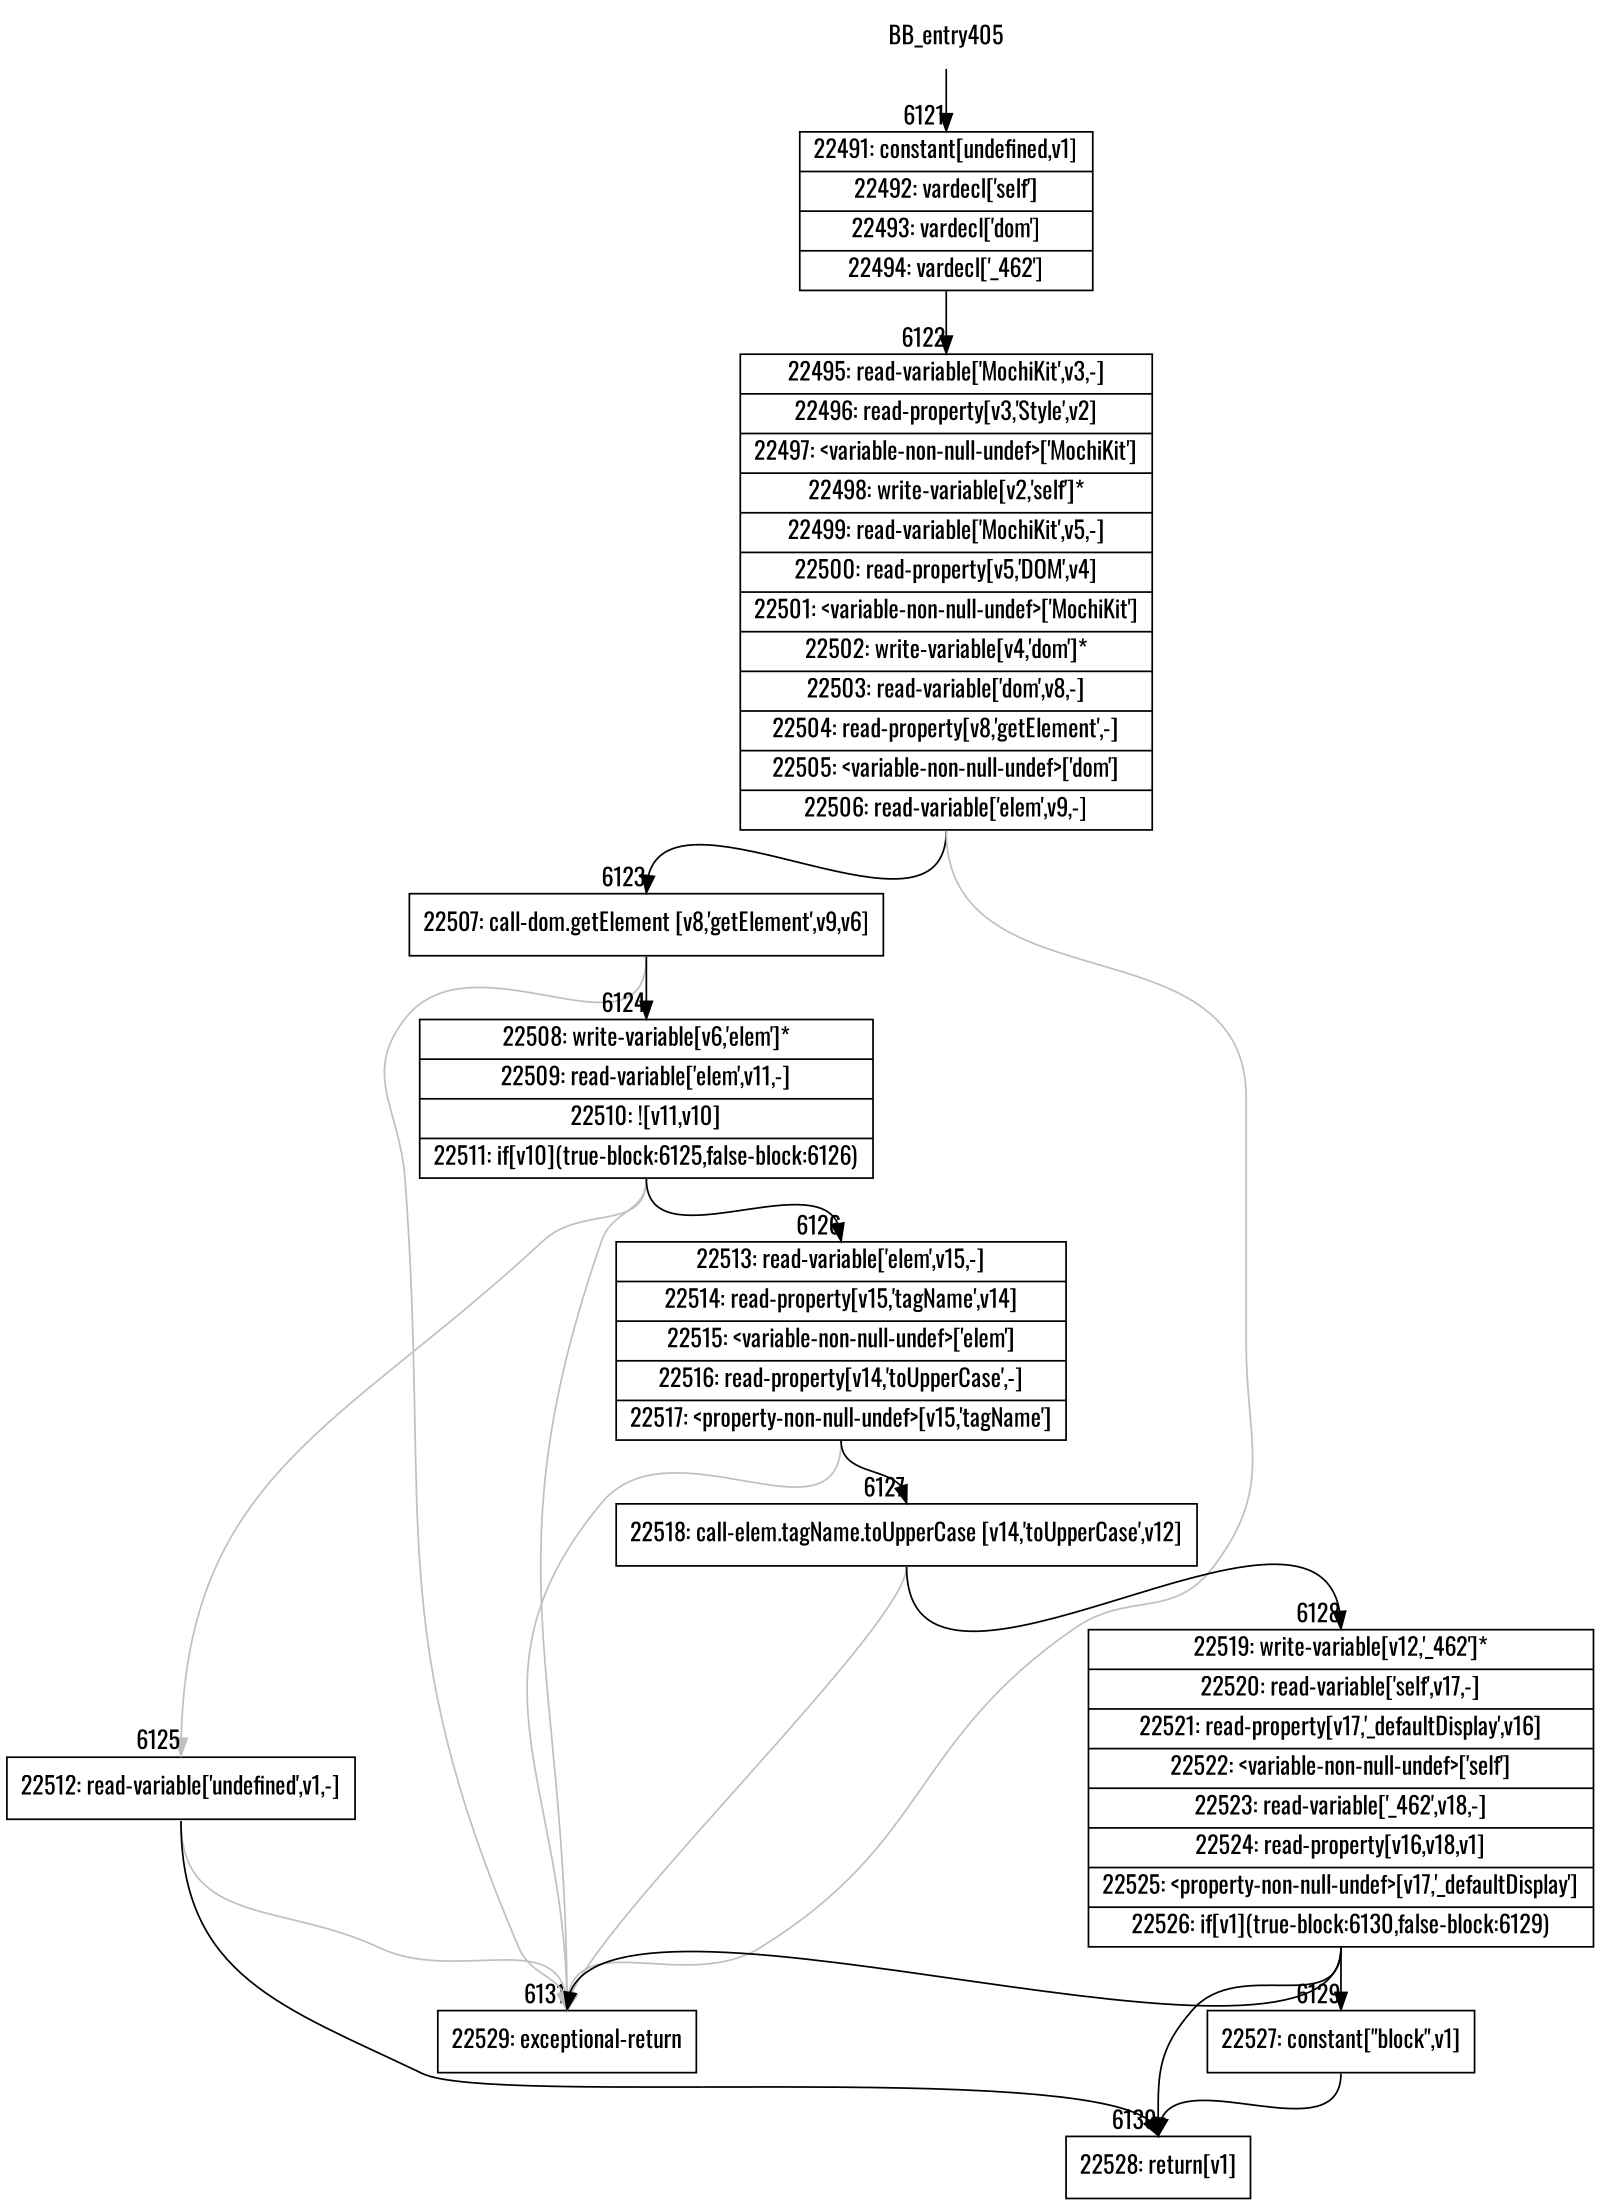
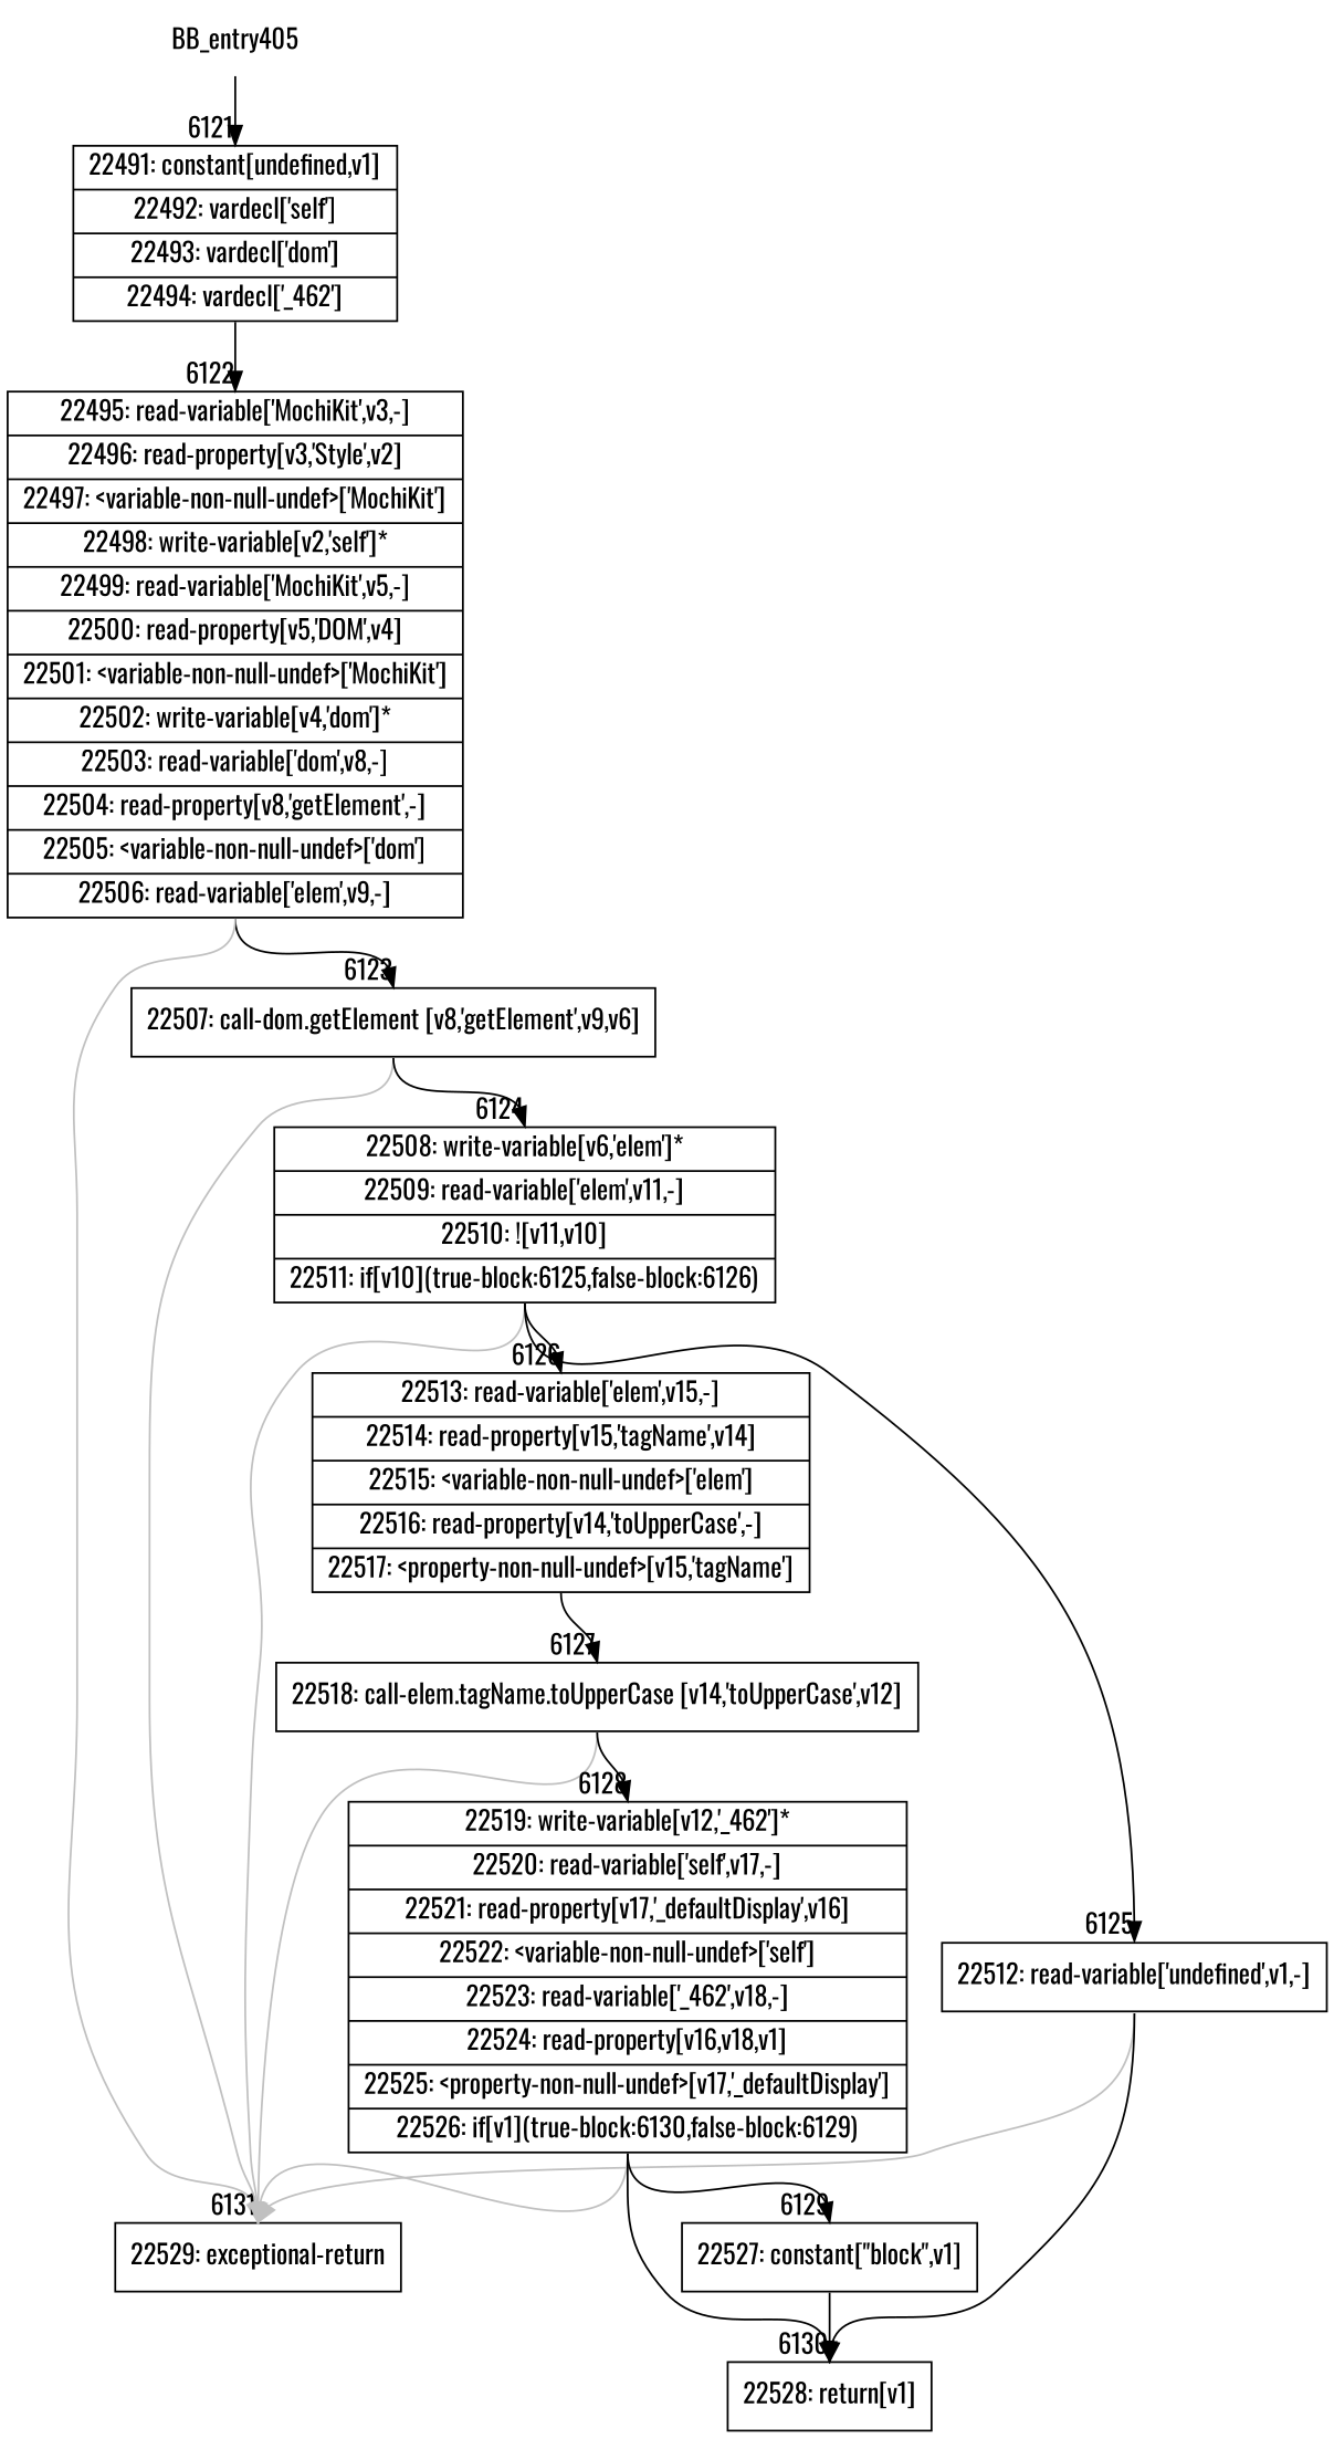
  digraph {
    fontname=Oswald
    rankdir=TD
    node [fontname=Oswald shape=record]
    edge [fontname=Oswald headport=n tailport=s]
    n1 [label=BB_entry405 shape=none]
    n2 [label="{22491: constant[undefined,v1]|22492: vardecl['self']|22493: vardecl['dom']|22494: vardecl['_462']}"]
    n3 [label="{22495: read-variable['MochiKit',v3,-]|22496: read-property[v3,'Style',v2]|22497: \<variable-non-null-undef\>['MochiKit']|22498: write-variable[v2,'self']*|22499: read-variable['MochiKit',v5,-]|22500: read-property[v5,'DOM',v4]|22501: \<variable-non-null-undef\>['MochiKit']|22502: write-variable[v4,'dom']*|22503: read-variable['dom',v8,-]|22504: read-property[v8,'getElement',-]|22505: \<variable-non-null-undef\>['dom']|22506: read-variable['elem',v9,-]}"]
    n4 [label="{22507: call-dom.getElement [v8,'getElement',v9,v6]}"]
    n5 [label="{22529: exceptional-return}"]
    n6 [label="{22508: write-variable[v6,'elem']*|22509: read-variable['elem',v11,-]|22510: ![v11,v10]|22511: if[v10](true-block:6125,false-block:6126)}"]
    n7 [label="{22512: read-variable['undefined',v1,-]}"]
    n8 [label="{22513: read-variable['elem',v15,-]|22514: read-property[v15,'tagName',v14]|22515: \<variable-non-null-undef\>['elem']|22516: read-property[v14,'toUpperCase',-]|22517: \<property-non-null-undef\>[v15,'tagName']}"]
    n9 [label="{22528: return[v1]}"]
    n10 [label="{22518: call-elem.tagName.toUpperCase [v14,'toUpperCase',v12]}"]
    n11 [label="{22519: write-variable[v12,'_462']*|22520: read-variable['self',v17,-]|22521: read-property[v17,'_defaultDisplay',v16]|22522: \<variable-non-null-undef\>['self']|22523: read-variable['_462',v18,-]|22524: read-property[v16,v18,v1]|22525: \<property-non-null-undef\>[v17,'_defaultDisplay']|22526: if[v1](true-block:6130,false-block:6129)}"]
    n12 [label="{22527: constant[\"block\",v1]}"]
    n1 -> n2 [headlabel="    6121"]
    n2 -> n3 [headlabel="      6122"]
    n3 -> n4 [headlabel="      6123"]
    n3 -> n5 [color=gray headlabel="      6131"]
    n4 -> n5 [color=gray]
    n4 -> n6 [headlabel="      6124"]
    n6 -> n5 [color=gray]
-   n6 -> n7 [headlabel="      6125" color=gray]
+   n6 -> n7 [headlabel="      6125"]
    n6 -> n8 [headlabel="      6126"]
    n7 -> n5 [color=gray]
    n7 -> n9 [headlabel="      6130"]
-   n8 -> n5 [color=gray]
    n8 -> n10 [headlabel="      6127"]
    n10 -> n5 [color=gray]
    n10 -> n11 [headlabel="      6128"]
-   n11 -> n5 [color=black]
+   n11 -> n5 [color=gray]
    n11 -> n9
    n11 -> n12 [headlabel="      6129"]
    n12 -> n9
  }
